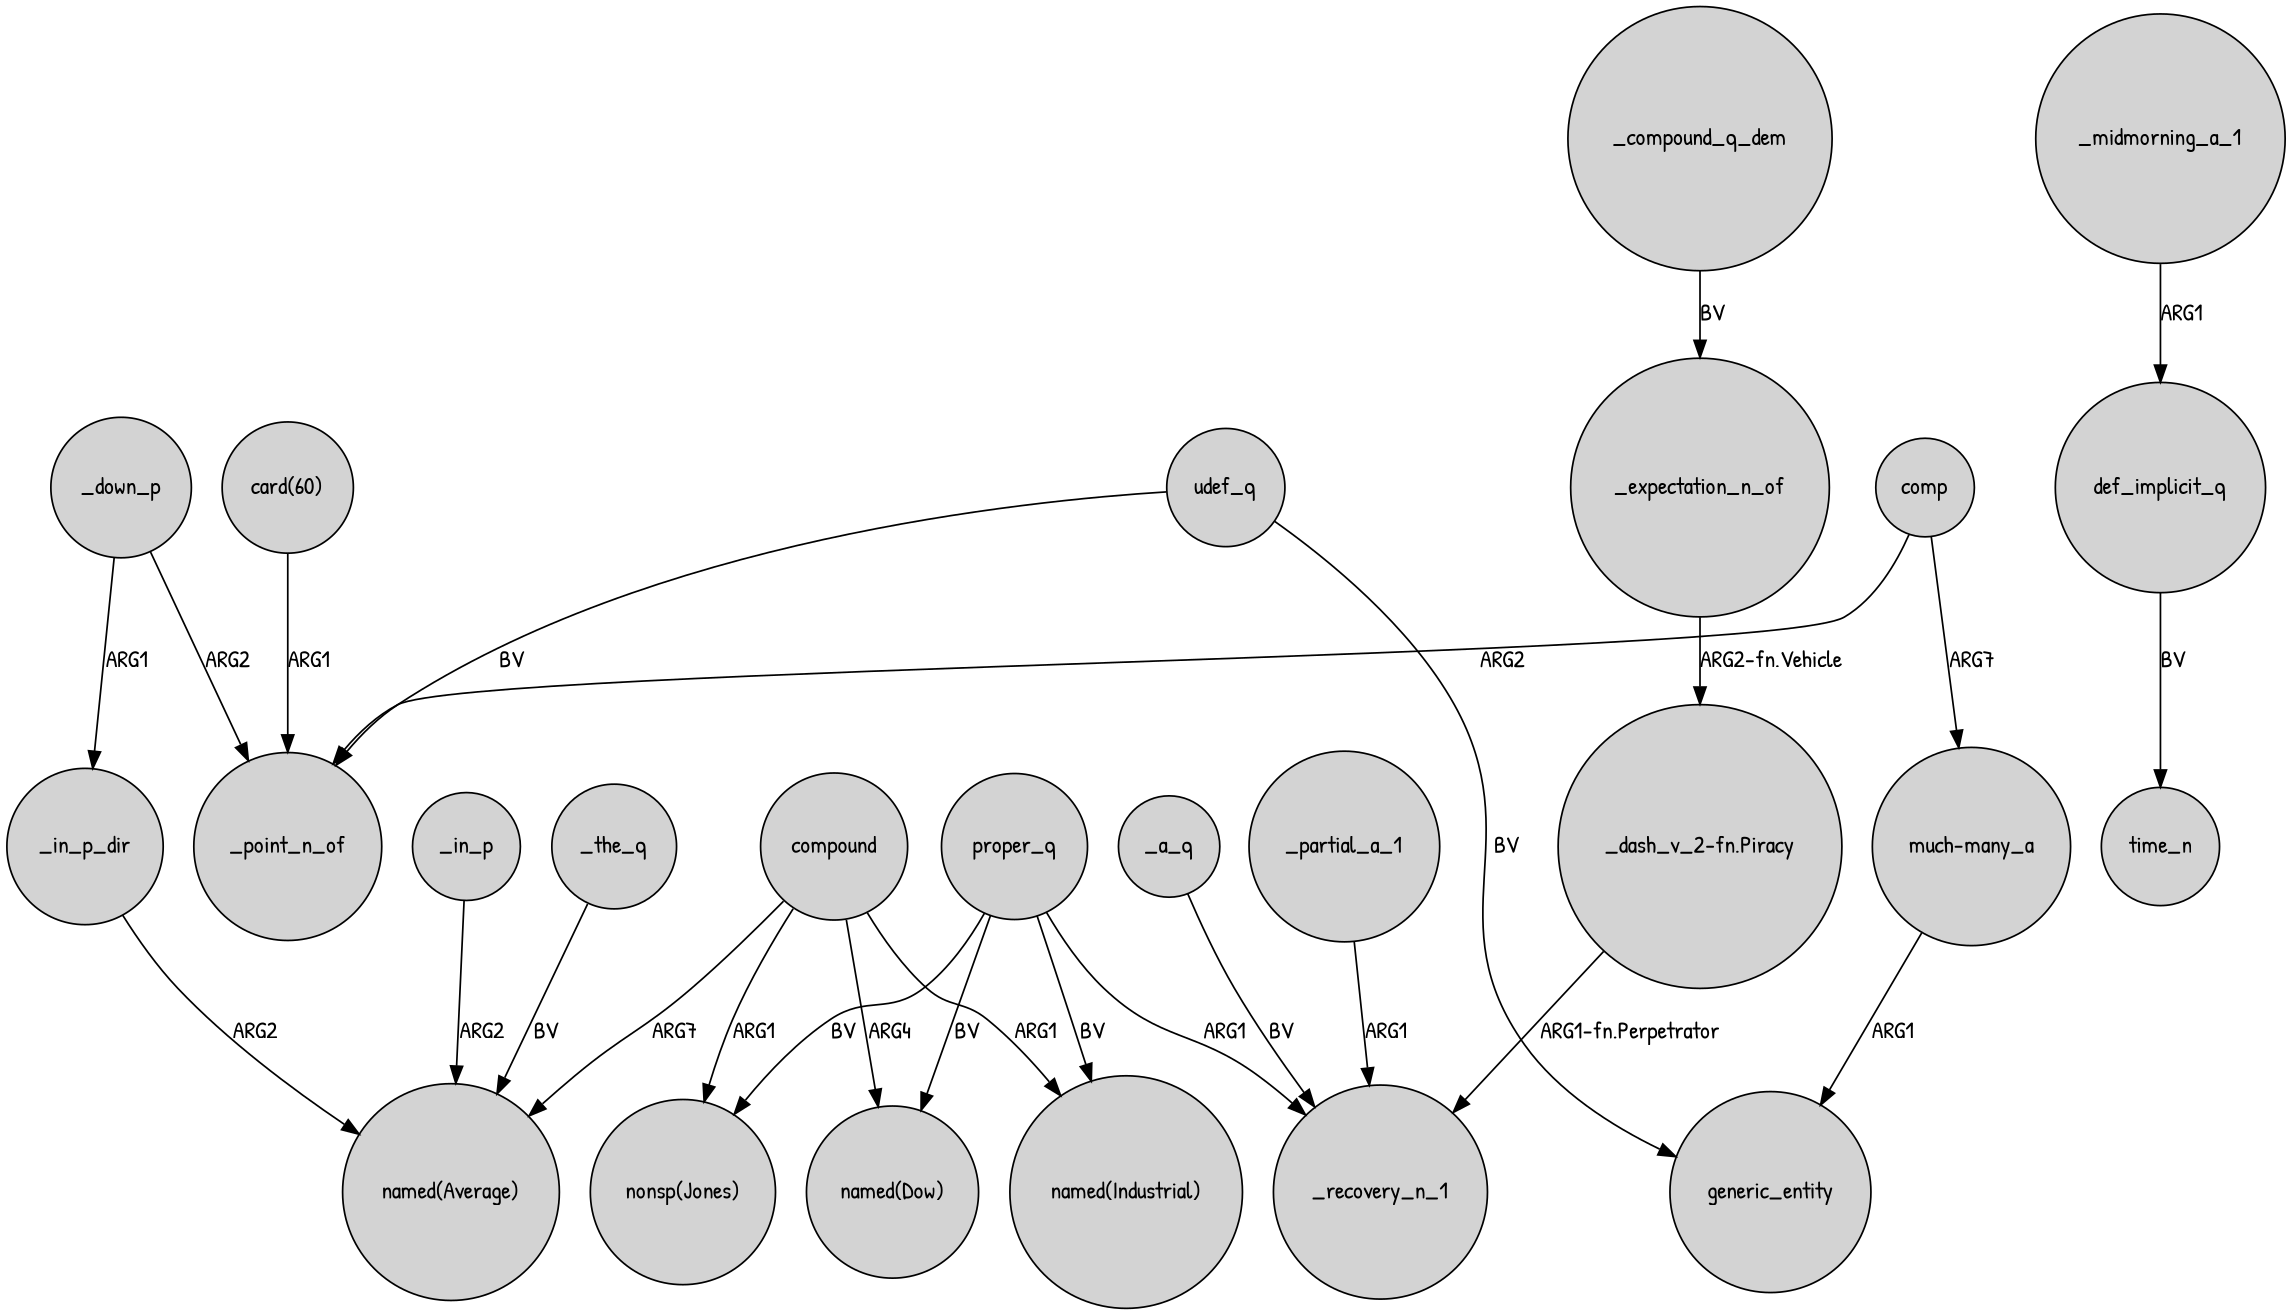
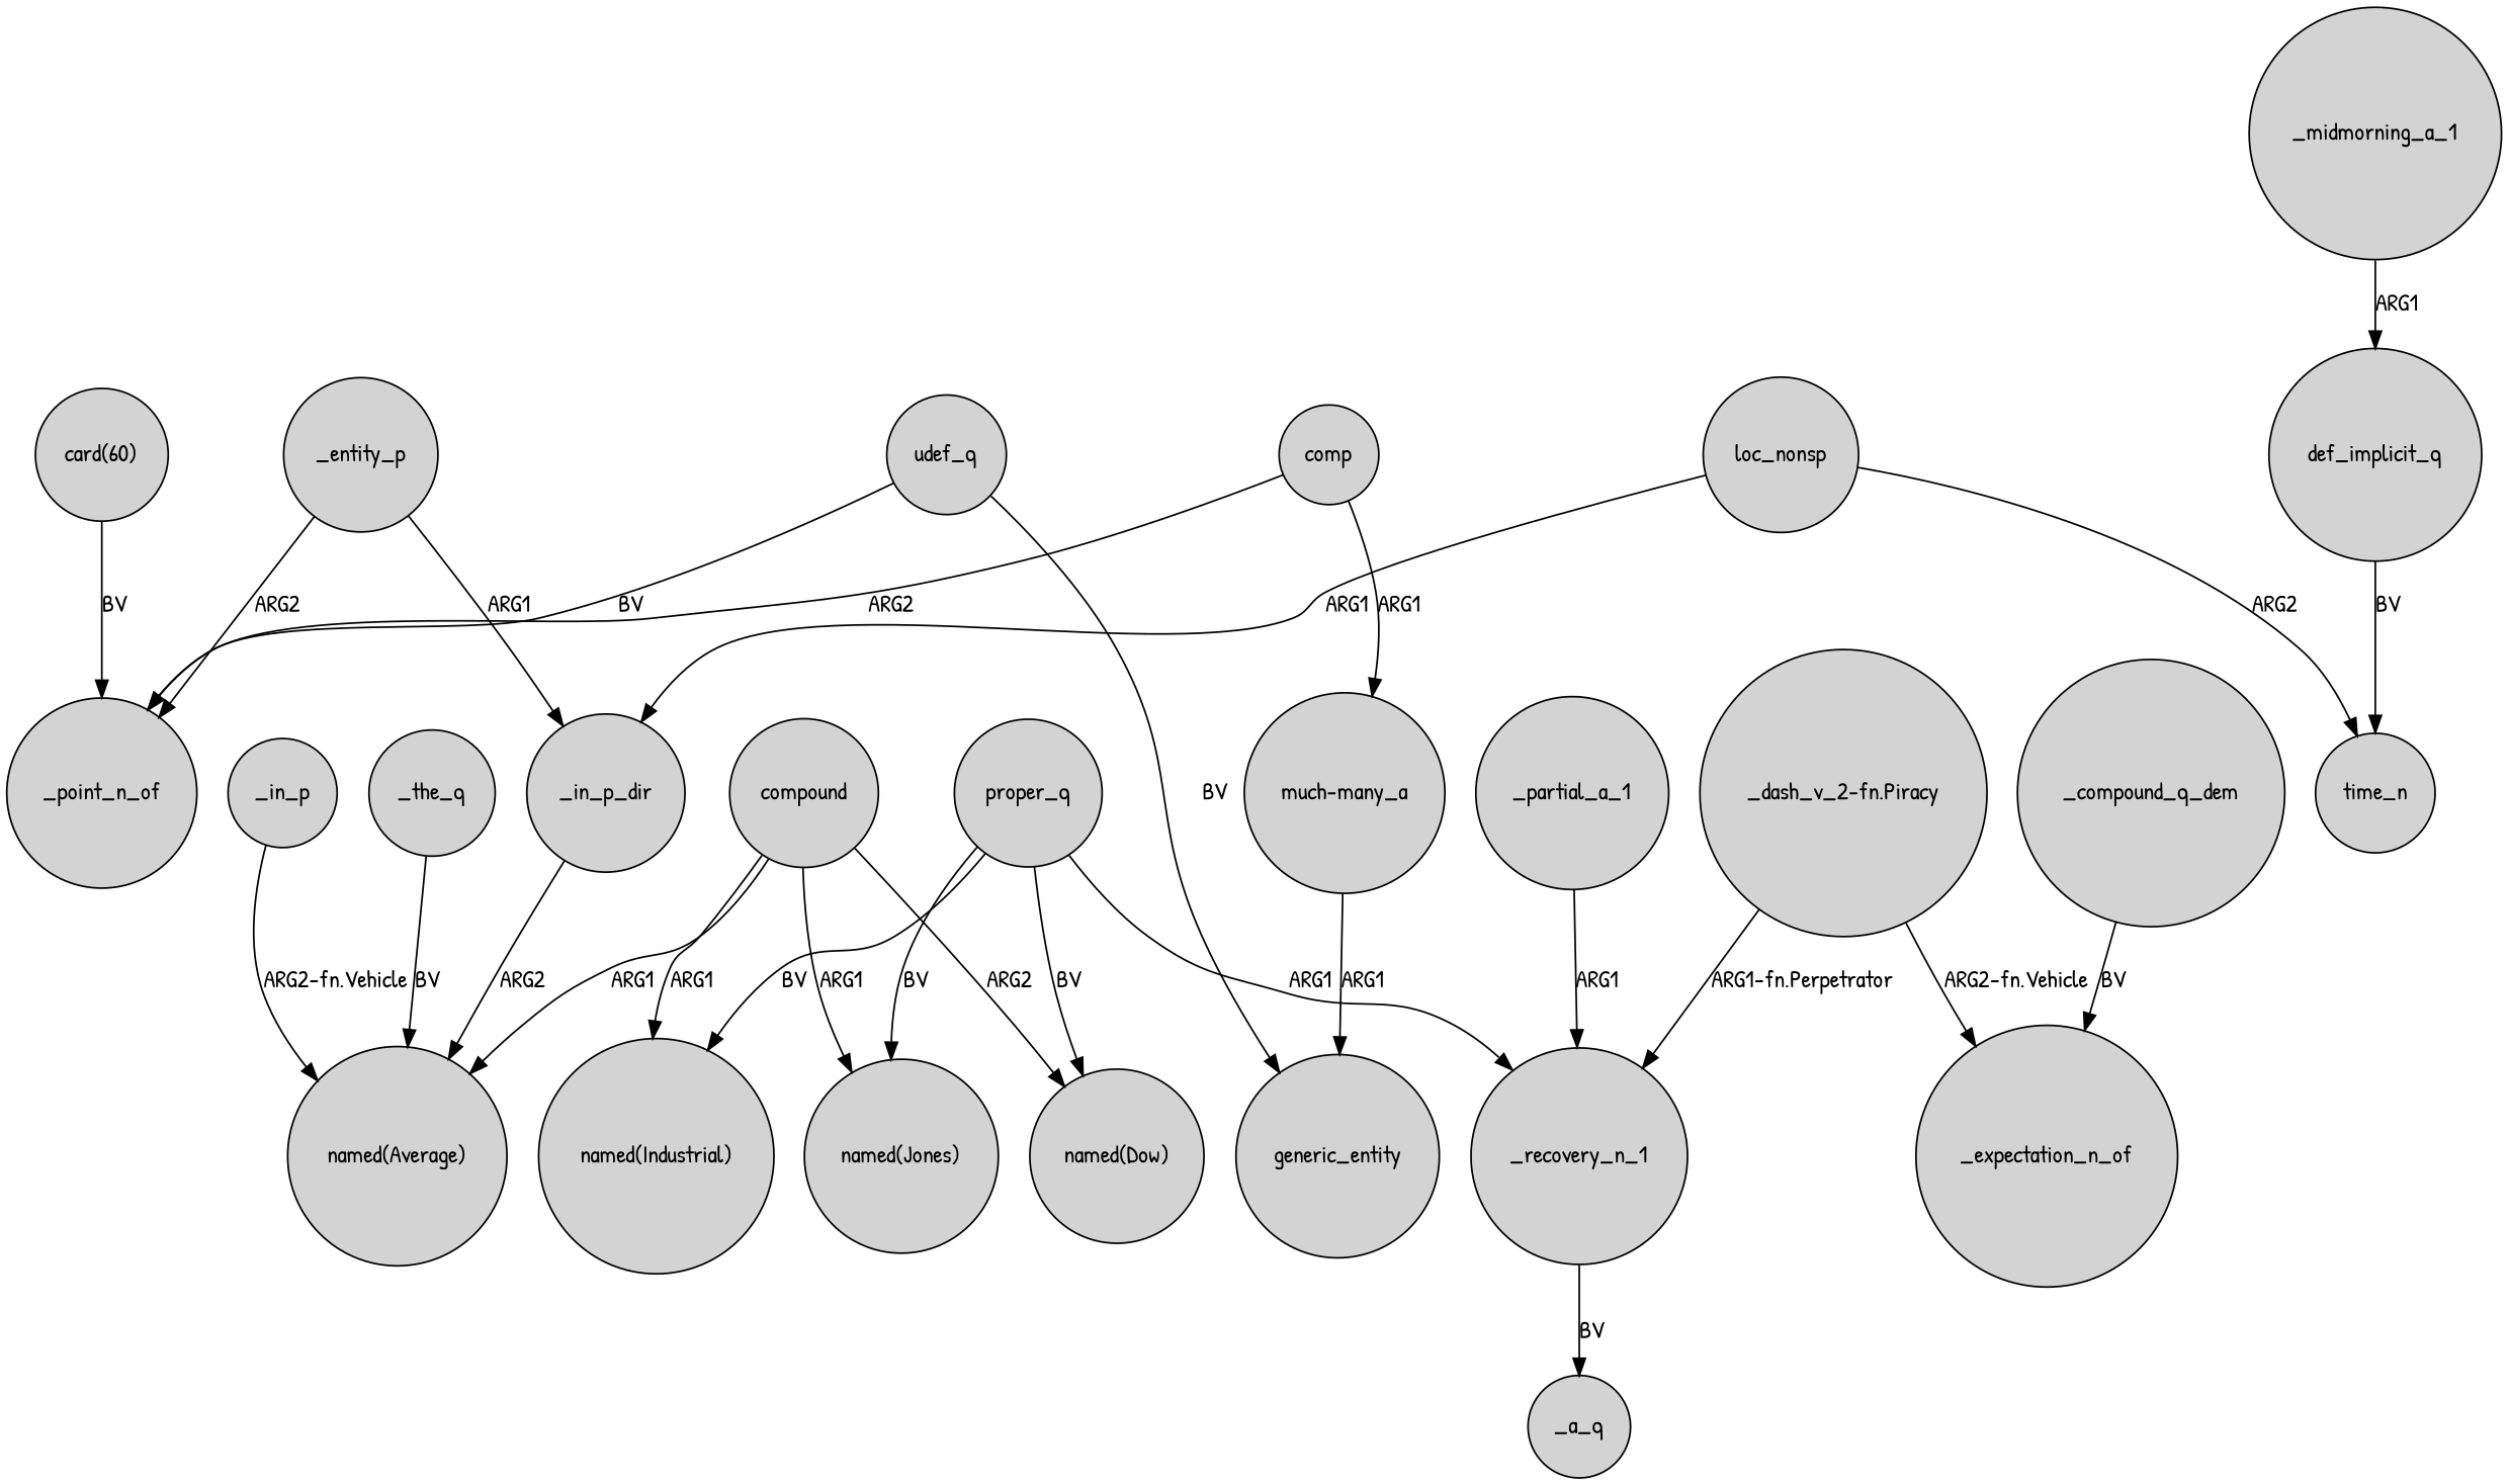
  digraph {
    fontname="Patrick Hand"
    node [fontname="Patrick Hand" shape=circle style=filled]
    edge [fontname="Patrick Hand"]
    "card(60)"
    _point_n_of
    _a_q
    _recovery_n_1
    compound
-   "named(Jones)" [label="nonsp(Jones)"]
+   "named(Jones)"
    "named(Average)"
    "named(Industrial)"
    "named(Dow)"
-   _down_p
+   _down_p [label=_entity_p]
    _in_p_dir
    n12 [label=_compound_q_dem]
    _expectation_n_of
    udef_q
    generic_entity
    _in_p
    comp
    "much-many_a"
    proper_q
+   loc_nonsp
    time_n
    "_dash_v_2-fn.Piracy"
    _the_q
    def_implicit_q
    _partial_a_1
    _midmorning_a_1
-   "card(60)" -> _point_n_of [label=ARG1]
-   _a_q -> _recovery_n_1 [label=BV]
+   "card(60)" -> _point_n_of [label=BV]
+   _recovery_n_1 -> _a_q [label=BV]
    compound -> "named(Jones)" [label=ARG1]
-   compound -> "named(Average)" [label=ARG7]
+   compound -> "named(Average)" [label=ARG1]
    compound -> "named(Industrial)" [label=ARG1]
-   compound -> "named(Dow)" [label=ARG4]
+   compound -> "named(Dow)" [label=ARG2]
    _down_p -> _point_n_of [label=ARG2]
    _down_p -> _in_p_dir [label=ARG1]
    _in_p_dir -> "named(Average)" [label=ARG2]
    n12 -> _expectation_n_of [label=BV]
    udef_q -> _point_n_of [label=BV]
    udef_q -> generic_entity [label=BV]
-   _in_p -> "named(Average)" [label=ARG2]
+   _in_p -> "named(Average)" [label="ARG2-fn.Vehicle"]
    comp -> _point_n_of [label=ARG2]
-   comp -> "much-many_a" [label=ARG7]
+   comp -> "much-many_a" [label=ARG1]
    "much-many_a" -> generic_entity [label=ARG1]
    proper_q -> _recovery_n_1 [label=ARG1]
    proper_q -> "named(Jones)" [label=BV]
    proper_q -> "named(Industrial)" [label=BV]
    proper_q -> "named(Dow)" [label=BV]
+   loc_nonsp -> _in_p_dir [label=ARG1]
+   loc_nonsp -> time_n [label=ARG2]
    "_dash_v_2-fn.Piracy" -> _recovery_n_1 [label="ARG1-fn.Perpetrator"]
-   _expectation_n_of -> "_dash_v_2-fn.Piracy" [label="ARG2-fn.Vehicle"]
+   "_dash_v_2-fn.Piracy" -> _expectation_n_of [label="ARG2-fn.Vehicle"]
    _the_q -> "named(Average)" [label=BV]
    def_implicit_q -> time_n [label=BV]
    _partial_a_1 -> _recovery_n_1 [label=ARG1]
    _midmorning_a_1 -> def_implicit_q [label=ARG1]
  }
